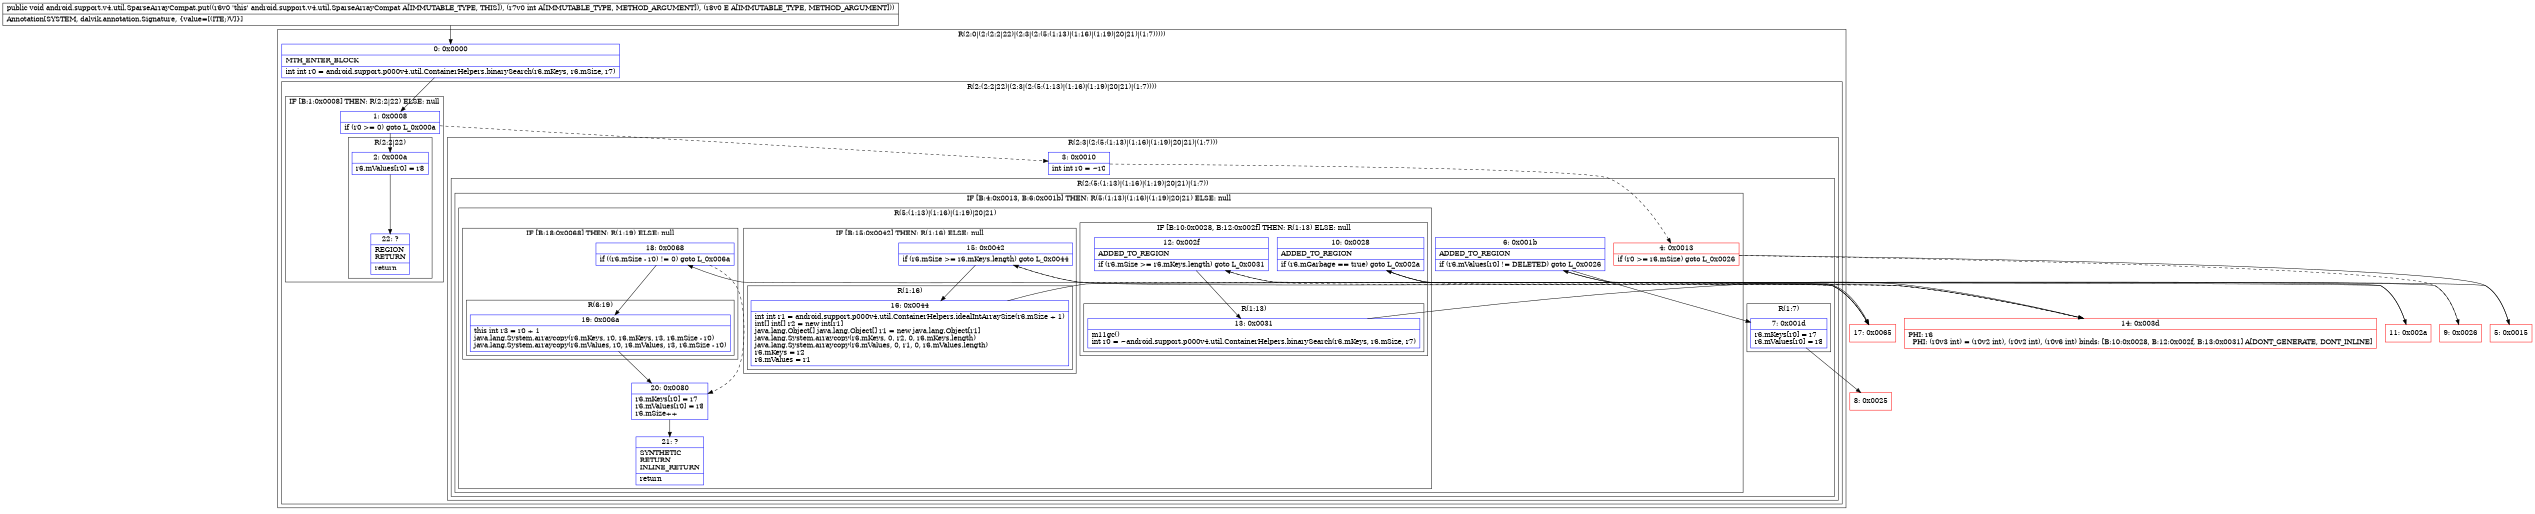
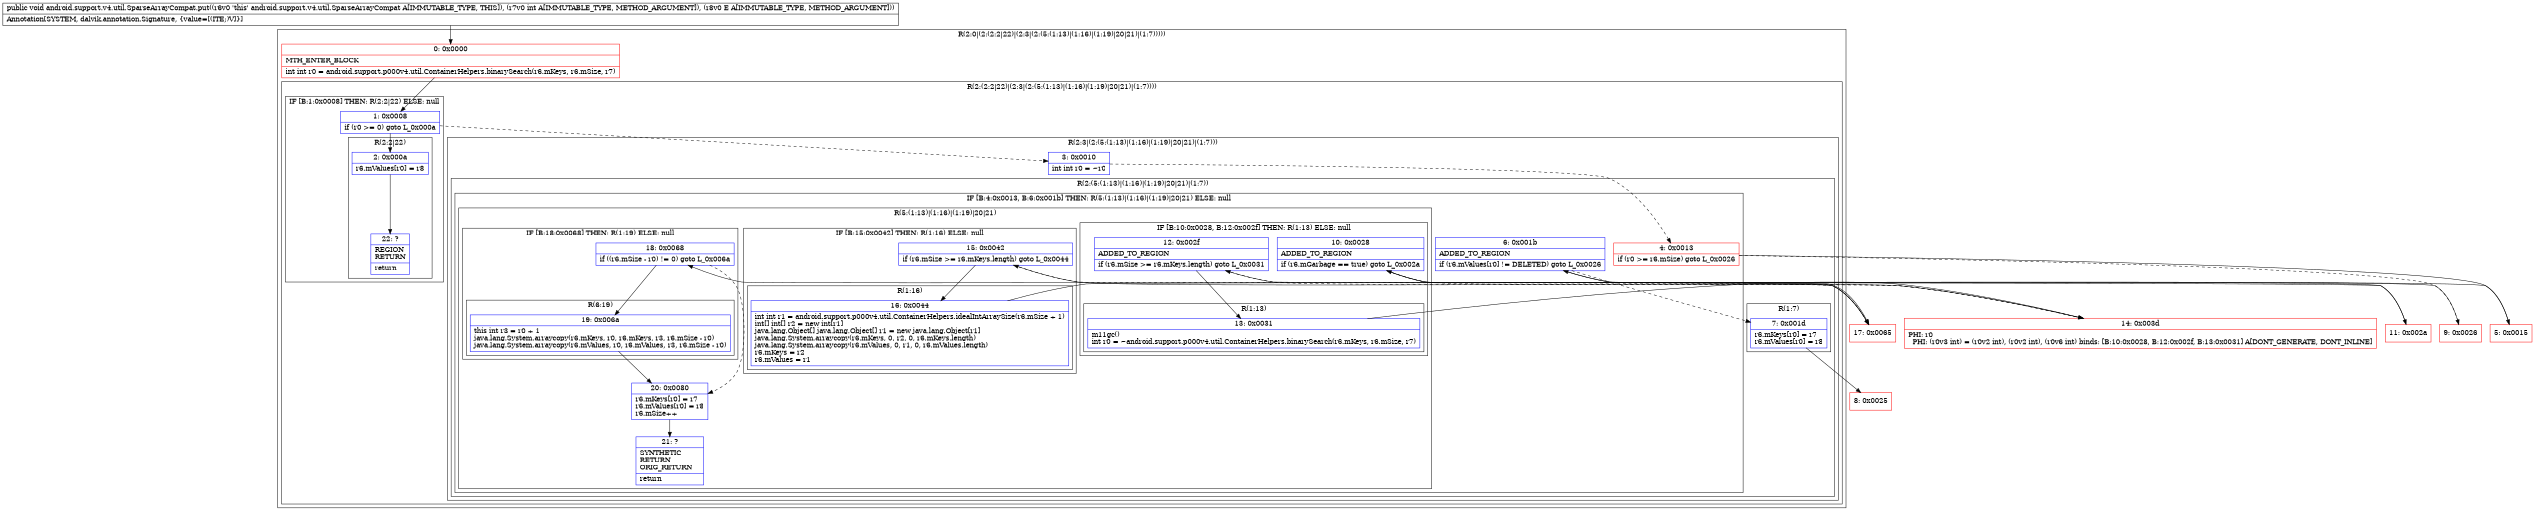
  digraph {
    node [color=blue shape=record]
    n1 [label="{2\:\ 0x000a|r6.mValues[r0] = r8\l}"]
    n2 [label="{22\:\ ?|REGION\lRETURN\l|return\l}"]
    n3 [label="{1\:\ 0x0008|if (r0 \>= 0) goto L_0x000a\l}"]
    n4 [label="{13\:\ 0x0031|m11gc()\lint r0 = ~android.support.p000v4.util.ContainerHelpers.binarySearch(r6.mKeys, r6.mSize, r7)\l}"]
    n5 [label="{10\:\ 0x0028|ADDED_TO_REGION\l|if (r6.mGarbage == true) goto L_0x002a\l}"]
    n6 [label="{12\:\ 0x002f|ADDED_TO_REGION\l|if (r6.mSize \>= r6.mKeys.length) goto L_0x0031\l}"]
    n7 [label="{16\:\ 0x0044|int int r1 = android.support.p000v4.util.ContainerHelpers.idealIntArraySize(r6.mSize + 1)\lint[] int[] r2 = new int[r1]\ljava.lang.Object[] java.lang.Object[] r1 = new java.lang.Object[r1]\ljava.lang.System.arraycopy(r6.mKeys, 0, r2, 0, r6.mKeys.length)\ljava.lang.System.arraycopy(r6.mValues, 0, r1, 0, r6.mValues.length)\lr6.mKeys = r2\lr6.mValues = r1\l}"]
    n8 [label="{15\:\ 0x0042|if (r6.mSize \>= r6.mKeys.length) goto L_0x0044\l}"]
    n9 [label="{19\:\ 0x006a|this int r3 = r0 + 1\ljava.lang.System.arraycopy(r6.mKeys, r0, r6.mKeys, r3, r6.mSize \- r0)\ljava.lang.System.arraycopy(r6.mValues, r0, r6.mValues, r3, r6.mSize \- r0)\l}"]
    n10 [label="{18\:\ 0x0068|if ((r6.mSize \- r0) != 0) goto L_0x006a\l}"]
    n11 [label="{20\:\ 0x0080|r6.mKeys[r0] = r7\lr6.mValues[r0] = r8\lr6.mSize++\l}"]
-   n12 [label="{21\:\ ?|SYNTHETIC\lRETURN\lINLINE_RETURN\l|return\l}"]
+   n12 [label="{21\:\ ?|SYNTHETIC\lRETURN\lORIG_RETURN\l|return\l}"]
    n13 [color=red label="{4\:\ 0x0013|if (r0 \>= r6.mSize) goto L_0x0026\l}"]
    n14 [label="{6\:\ 0x001b|ADDED_TO_REGION\l|if (r6.mValues[r0] != DELETED) goto L_0x0026\l}"]
    n15 [label="{7\:\ 0x001d|r6.mKeys[r0] = r7\lr6.mValues[r0] = r8\l}"]
    n16 [label="{3\:\ 0x0010|int int r0 = ~r0\l}"]
-   n17 [label="{0\:\ 0x0000|MTH_ENTER_BLOCK\l|int int r0 = android.support.p000v4.util.ContainerHelpers.binarySearch(r6.mKeys, r6.mSize, r7)\l}"]
-   n18 [color=red label="{14\:\ 0x003d|PHI: r6 \l  PHI: (r0v3 int) = (r0v2 int), (r0v2 int), (r0v6 int) binds: [B:10:0x0028, B:12:0x002f, B:13:0x0031] A[DONT_GENERATE, DONT_INLINE]\l}"]
+   n17 [color=red label="{0\:\ 0x0000|MTH_ENTER_BLOCK\l|int int r0 = android.support.p000v4.util.ContainerHelpers.binarySearch(r6.mKeys, r6.mSize, r7)\l}"]
+   n18 [color=red label="{14\:\ 0x003d|PHI: r0 \l  PHI: (r0v3 int) = (r0v2 int), (r0v2 int), (r0v6 int) binds: [B:10:0x0028, B:12:0x002f, B:13:0x0031] A[DONT_GENERATE, DONT_INLINE]\l}"]
    n19 [color=red label="{11\:\ 0x002a}"]
    n20 [color=red label="{17\:\ 0x0065}"]
    n21 [color=red label="{5\:\ 0x0015}"]
    n22 [color=red label="{9\:\ 0x0026}"]
    n23 [color=red label="{8\:\ 0x0025}"]
    n24 [label="{public void android.support.v4.util.SparseArrayCompat.put((r6v0 'this' android.support.v4.util.SparseArrayCompat A[IMMUTABLE_TYPE, THIS]), (r7v0 int A[IMMUTABLE_TYPE, METHOD_ARGUMENT]), (r8v0 E A[IMMUTABLE_TYPE, METHOD_ARGUMENT]))  | Annotation[SYSTEM, dalvik.annotation.Signature, \{value=[(ITE;)V]\}]\l}" color=""]
    subgraph cluster_1 {
      label="R(2:0|(2:(2:2|22)|(2:3|(2:(5:(1:13)|(1:16)|(1:19)|20|21)|(1:7)))))"
      n17
      subgraph cluster_2 {
        label="R(2:(2:2|22)|(2:3|(2:(5:(1:13)|(1:16)|(1:19)|20|21)|(1:7))))"
        subgraph cluster_3 {
          label="IF [B:1:0x0008] THEN: R(2:2|22) ELSE: null"
          n3
          subgraph cluster_4 {
            label="R(2:2|22)"
            n1
            n2
          }
        }
        subgraph cluster_5 {
          label="R(2:3|(2:(5:(1:13)|(1:16)|(1:19)|20|21)|(1:7)))"
          n16
          subgraph cluster_6 {
            label="R(2:(5:(1:13)|(1:16)|(1:19)|20|21)|(1:7))"
            subgraph cluster_7 {
              label="IF [B:4:0x0013, B:6:0x001b] THEN: R(5:(1:13)|(1:16)|(1:19)|20|21) ELSE: null"
              n13
              n14
              subgraph cluster_8 {
                label="R(5:(1:13)|(1:16)|(1:19)|20|21)"
                n11
                n12
                subgraph cluster_9 {
                  label="IF [B:10:0x0028, B:12:0x002f] THEN: R(1:13) ELSE: null"
                  n5
                  n6
                  subgraph cluster_10 {
                    label="R(1:13)"
                    n4
                  }
                }
                subgraph cluster_11 {
                  label="IF [B:15:0x0042] THEN: R(1:16) ELSE: null"
                  n8
                  subgraph cluster_12 {
                    label="R(1:16)"
                    n7
                  }
                }
                subgraph cluster_13 {
                  label="IF [B:18:0x0068] THEN: R(1:19) ELSE: null"
                  n10
                  subgraph cluster_14 {
                    label="R(6:19)"
                    n9
                  }
                }
              }
            }
            subgraph cluster_15 {
              label="R(1:7)"
              n15
            }
          }
        }
      }
    }
    n1 -> n2
    n3 -> n1
    n3 -> n16 [style=dashed]
    n4 -> n18
    n5 -> n18 [style=dashed]
    n5 -> n19
    n6 -> n4
    n6 -> n18 [style=dashed]
    n7 -> n20
    n8 -> n7
    n8 -> n20 [style=dashed]
    n9 -> n11
    n10 -> n9
    n10 -> n11 [style=dashed]
    n11 -> n12
    n13 -> n21 [style=solid]
    n13 -> n22 [style=dashed]
-   n14 -> n15 [style=solid]
+   n14 -> n15 [style=dashed]
    n14 -> n20
    n15 -> n23
    n16 -> n13 [style=dashed]
    n17 -> n3
    n18 -> n8
    n19 -> n6
    n20 -> n10
    n21 -> n14
    n22 -> n5
    n24 -> n17
  }
